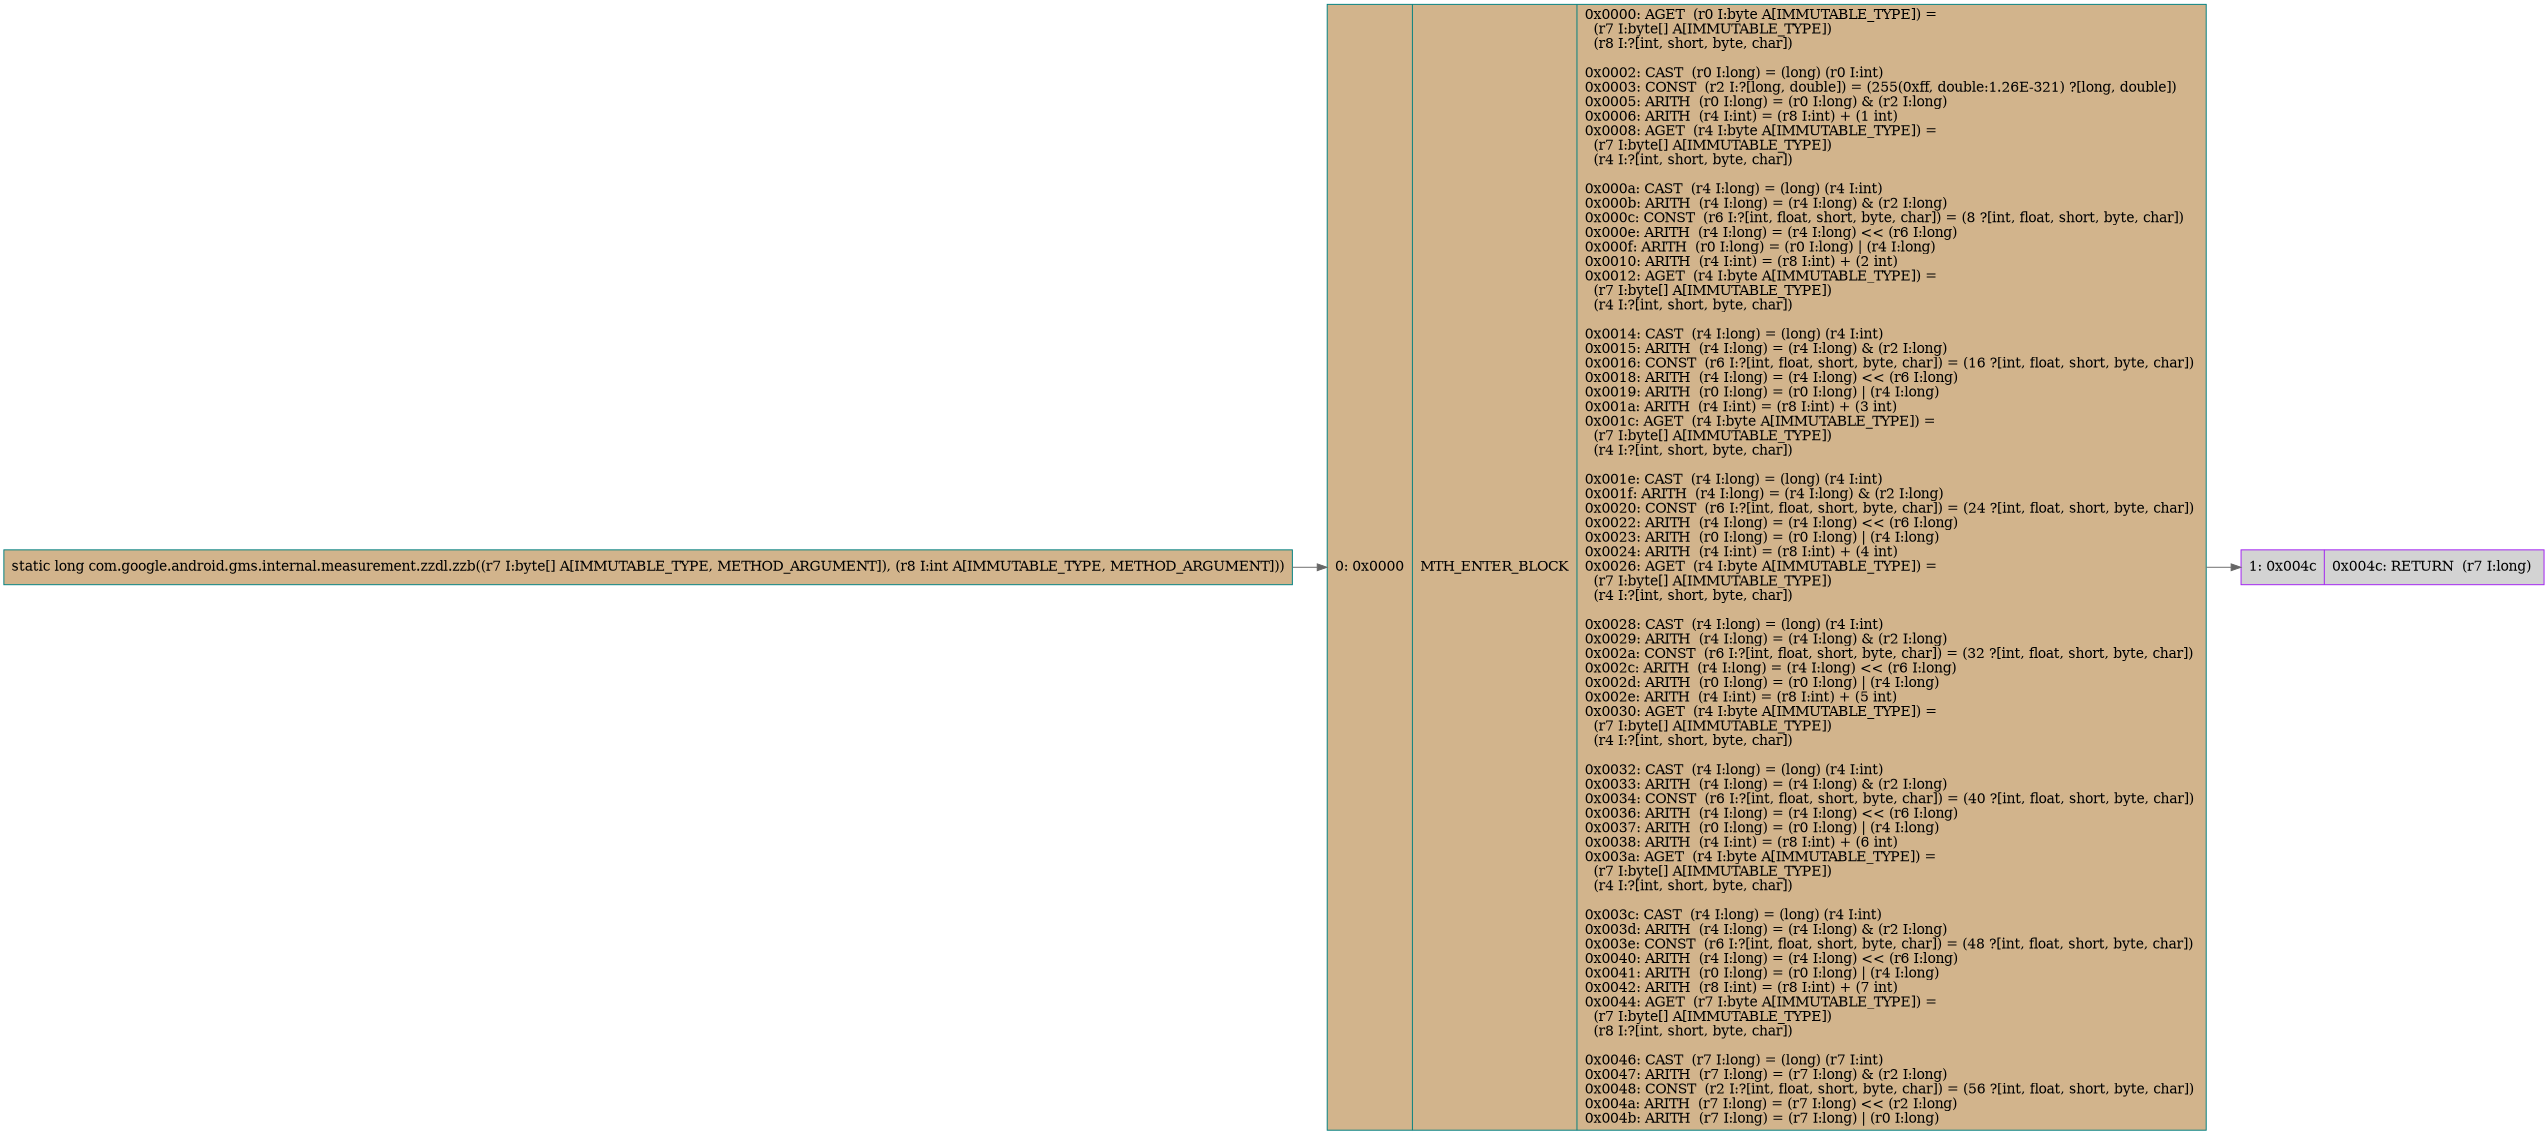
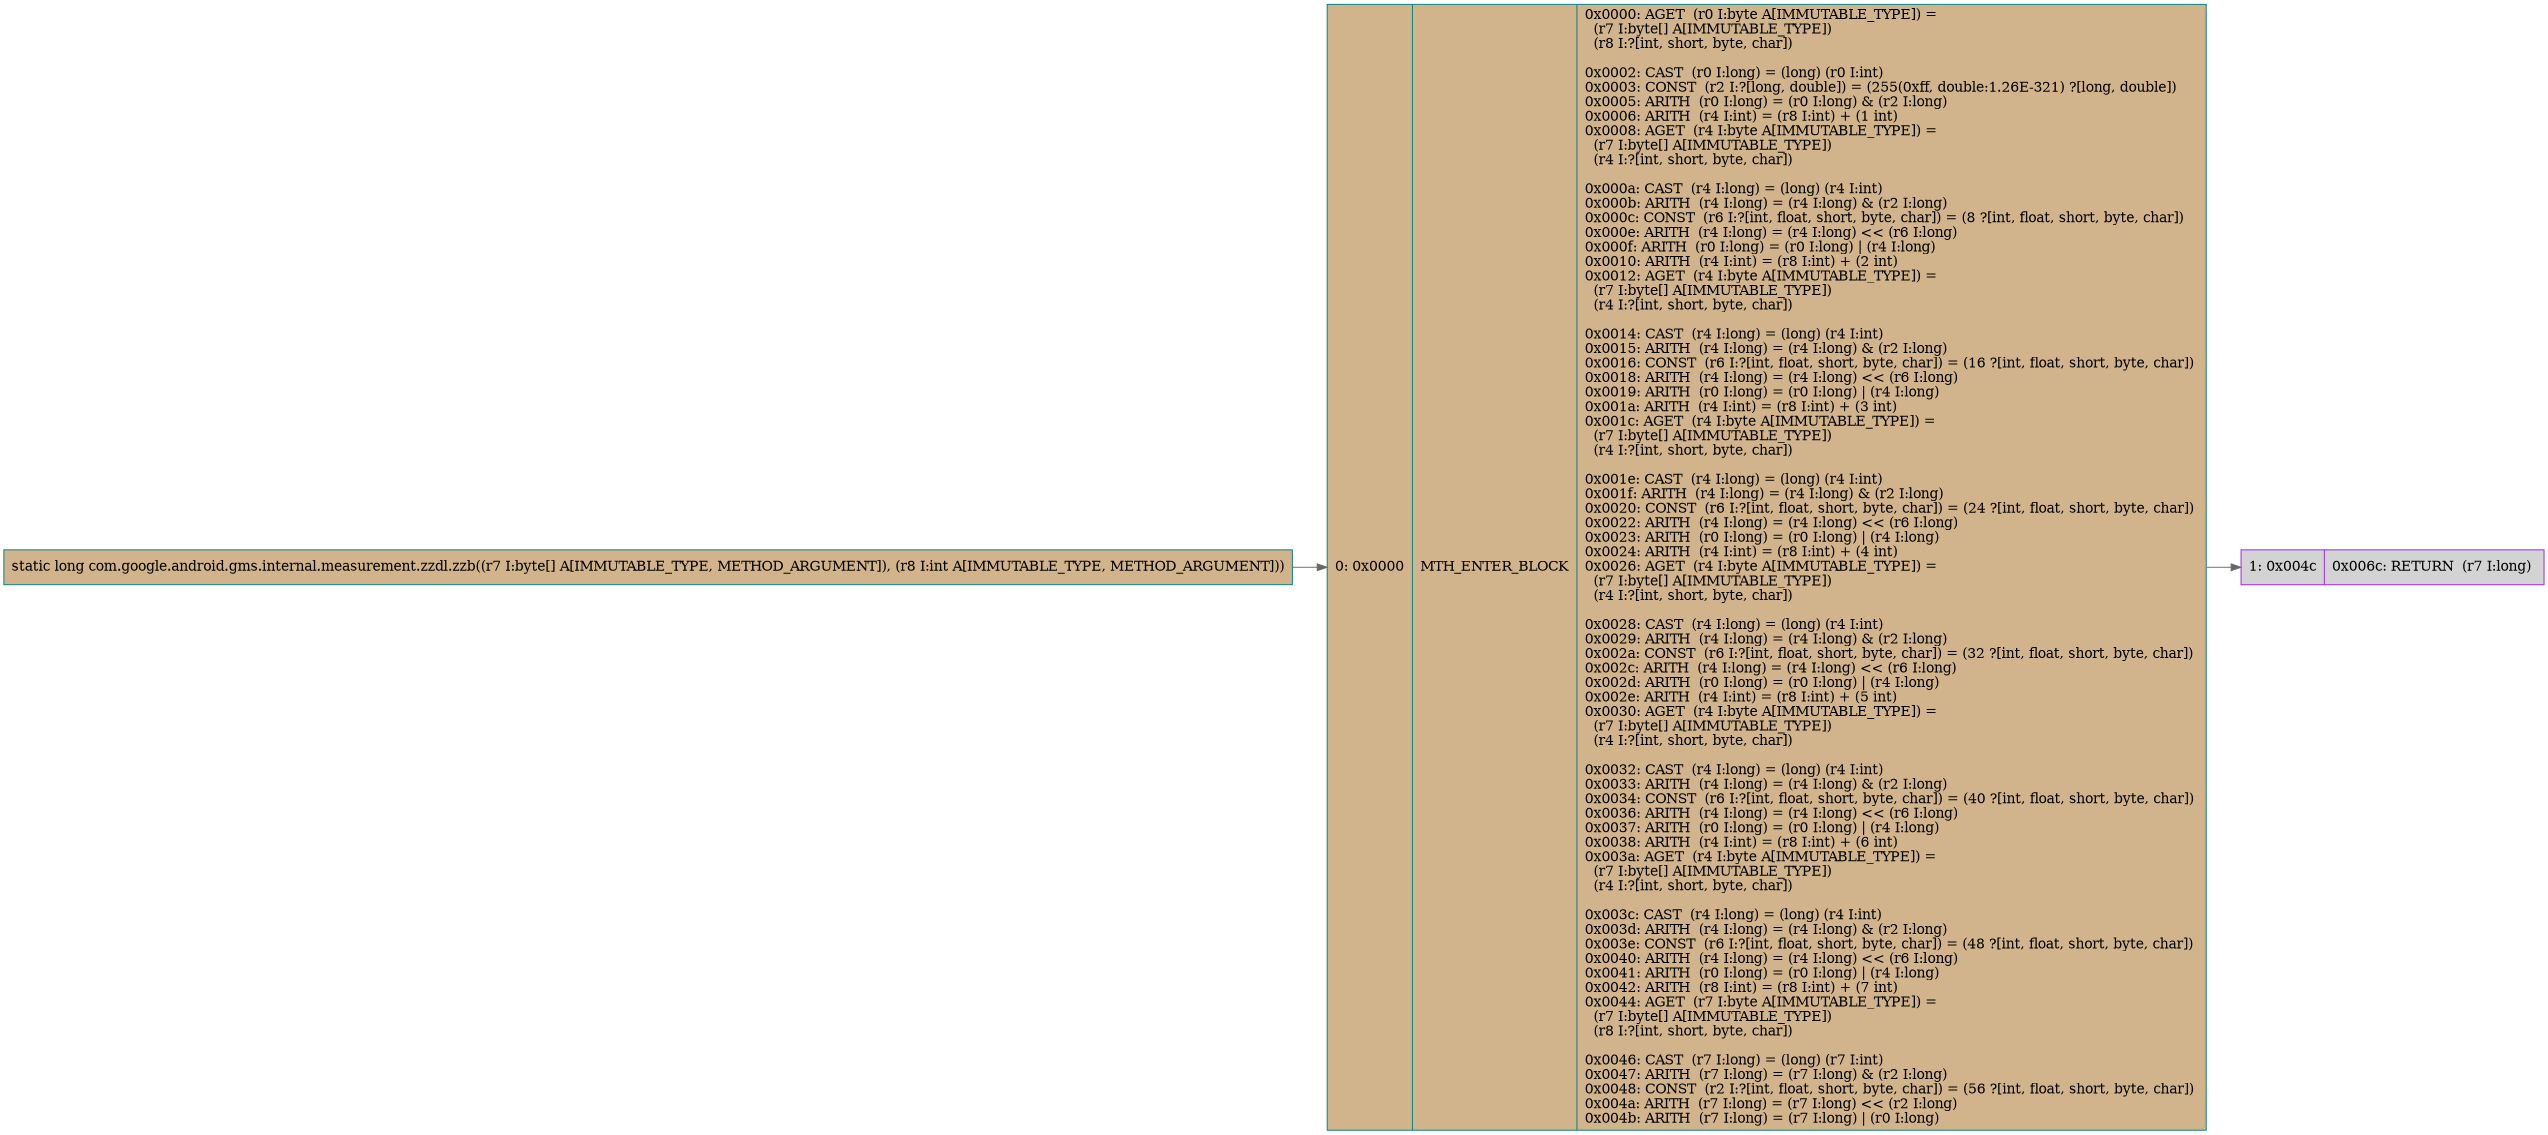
  digraph {
    rankdir=LR
    fontname="DejaVu Serif"
    node [shape=record style=filled fillcolor=tan color=teal fontname="DejaVu Serif"]
    edge [color=gray40 style=solid fontname="DejaVu Serif"]
    n1 [label="{0\:\ 0x0000|MTH_ENTER_BLOCK\l|0x0000: AGET  (r0 I:byte A[IMMUTABLE_TYPE]) = \l  (r7 I:byte[] A[IMMUTABLE_TYPE])\l  (r8 I:?[int, short, byte, char])\l \l0x0002: CAST  (r0 I:long) = (long) (r0 I:int) \l0x0003: CONST  (r2 I:?[long, double]) = (255(0xff, double:1.26E\-321) ?[long, double]) \l0x0005: ARITH  (r0 I:long) = (r0 I:long) & (r2 I:long) \l0x0006: ARITH  (r4 I:int) = (r8 I:int) + (1 int) \l0x0008: AGET  (r4 I:byte A[IMMUTABLE_TYPE]) = \l  (r7 I:byte[] A[IMMUTABLE_TYPE])\l  (r4 I:?[int, short, byte, char])\l \l0x000a: CAST  (r4 I:long) = (long) (r4 I:int) \l0x000b: ARITH  (r4 I:long) = (r4 I:long) & (r2 I:long) \l0x000c: CONST  (r6 I:?[int, float, short, byte, char]) = (8 ?[int, float, short, byte, char]) \l0x000e: ARITH  (r4 I:long) = (r4 I:long) \<\< (r6 I:long) \l0x000f: ARITH  (r0 I:long) = (r0 I:long) \| (r4 I:long) \l0x0010: ARITH  (r4 I:int) = (r8 I:int) + (2 int) \l0x0012: AGET  (r4 I:byte A[IMMUTABLE_TYPE]) = \l  (r7 I:byte[] A[IMMUTABLE_TYPE])\l  (r4 I:?[int, short, byte, char])\l \l0x0014: CAST  (r4 I:long) = (long) (r4 I:int) \l0x0015: ARITH  (r4 I:long) = (r4 I:long) & (r2 I:long) \l0x0016: CONST  (r6 I:?[int, float, short, byte, char]) = (16 ?[int, float, short, byte, char]) \l0x0018: ARITH  (r4 I:long) = (r4 I:long) \<\< (r6 I:long) \l0x0019: ARITH  (r0 I:long) = (r0 I:long) \| (r4 I:long) \l0x001a: ARITH  (r4 I:int) = (r8 I:int) + (3 int) \l0x001c: AGET  (r4 I:byte A[IMMUTABLE_TYPE]) = \l  (r7 I:byte[] A[IMMUTABLE_TYPE])\l  (r4 I:?[int, short, byte, char])\l \l0x001e: CAST  (r4 I:long) = (long) (r4 I:int) \l0x001f: ARITH  (r4 I:long) = (r4 I:long) & (r2 I:long) \l0x0020: CONST  (r6 I:?[int, float, short, byte, char]) = (24 ?[int, float, short, byte, char]) \l0x0022: ARITH  (r4 I:long) = (r4 I:long) \<\< (r6 I:long) \l0x0023: ARITH  (r0 I:long) = (r0 I:long) \| (r4 I:long) \l0x0024: ARITH  (r4 I:int) = (r8 I:int) + (4 int) \l0x0026: AGET  (r4 I:byte A[IMMUTABLE_TYPE]) = \l  (r7 I:byte[] A[IMMUTABLE_TYPE])\l  (r4 I:?[int, short, byte, char])\l \l0x0028: CAST  (r4 I:long) = (long) (r4 I:int) \l0x0029: ARITH  (r4 I:long) = (r4 I:long) & (r2 I:long) \l0x002a: CONST  (r6 I:?[int, float, short, byte, char]) = (32 ?[int, float, short, byte, char]) \l0x002c: ARITH  (r4 I:long) = (r4 I:long) \<\< (r6 I:long) \l0x002d: ARITH  (r0 I:long) = (r0 I:long) \| (r4 I:long) \l0x002e: ARITH  (r4 I:int) = (r8 I:int) + (5 int) \l0x0030: AGET  (r4 I:byte A[IMMUTABLE_TYPE]) = \l  (r7 I:byte[] A[IMMUTABLE_TYPE])\l  (r4 I:?[int, short, byte, char])\l \l0x0032: CAST  (r4 I:long) = (long) (r4 I:int) \l0x0033: ARITH  (r4 I:long) = (r4 I:long) & (r2 I:long) \l0x0034: CONST  (r6 I:?[int, float, short, byte, char]) = (40 ?[int, float, short, byte, char]) \l0x0036: ARITH  (r4 I:long) = (r4 I:long) \<\< (r6 I:long) \l0x0037: ARITH  (r0 I:long) = (r0 I:long) \| (r4 I:long) \l0x0038: ARITH  (r4 I:int) = (r8 I:int) + (6 int) \l0x003a: AGET  (r4 I:byte A[IMMUTABLE_TYPE]) = \l  (r7 I:byte[] A[IMMUTABLE_TYPE])\l  (r4 I:?[int, short, byte, char])\l \l0x003c: CAST  (r4 I:long) = (long) (r4 I:int) \l0x003d: ARITH  (r4 I:long) = (r4 I:long) & (r2 I:long) \l0x003e: CONST  (r6 I:?[int, float, short, byte, char]) = (48 ?[int, float, short, byte, char]) \l0x0040: ARITH  (r4 I:long) = (r4 I:long) \<\< (r6 I:long) \l0x0041: ARITH  (r0 I:long) = (r0 I:long) \| (r4 I:long) \l0x0042: ARITH  (r8 I:int) = (r8 I:int) + (7 int) \l0x0044: AGET  (r7 I:byte A[IMMUTABLE_TYPE]) = \l  (r7 I:byte[] A[IMMUTABLE_TYPE])\l  (r8 I:?[int, short, byte, char])\l \l0x0046: CAST  (r7 I:long) = (long) (r7 I:int) \l0x0047: ARITH  (r7 I:long) = (r7 I:long) & (r2 I:long) \l0x0048: CONST  (r2 I:?[int, float, short, byte, char]) = (56 ?[int, float, short, byte, char]) \l0x004a: ARITH  (r7 I:long) = (r7 I:long) \<\< (r2 I:long) \l0x004b: ARITH  (r7 I:long) = (r7 I:long) \| (r0 I:long) \l}"]
-   n2 [label="{1\:\ 0x004c|0x004c: RETURN  (r7 I:long) \l}" fillcolor=lightgrey color=purple]
+   n2 [label="{1\:\ 0x004c|0x006c: RETURN  (r7 I:long) \l}" fillcolor=lightgrey color=purple]
    n3 [label="{static long com.google.android.gms.internal.measurement.zzdl.zzb((r7 I:byte[] A[IMMUTABLE_TYPE, METHOD_ARGUMENT]), (r8 I:int A[IMMUTABLE_TYPE, METHOD_ARGUMENT])) }"]
    n1 -> n2
    n3 -> n1
  }
